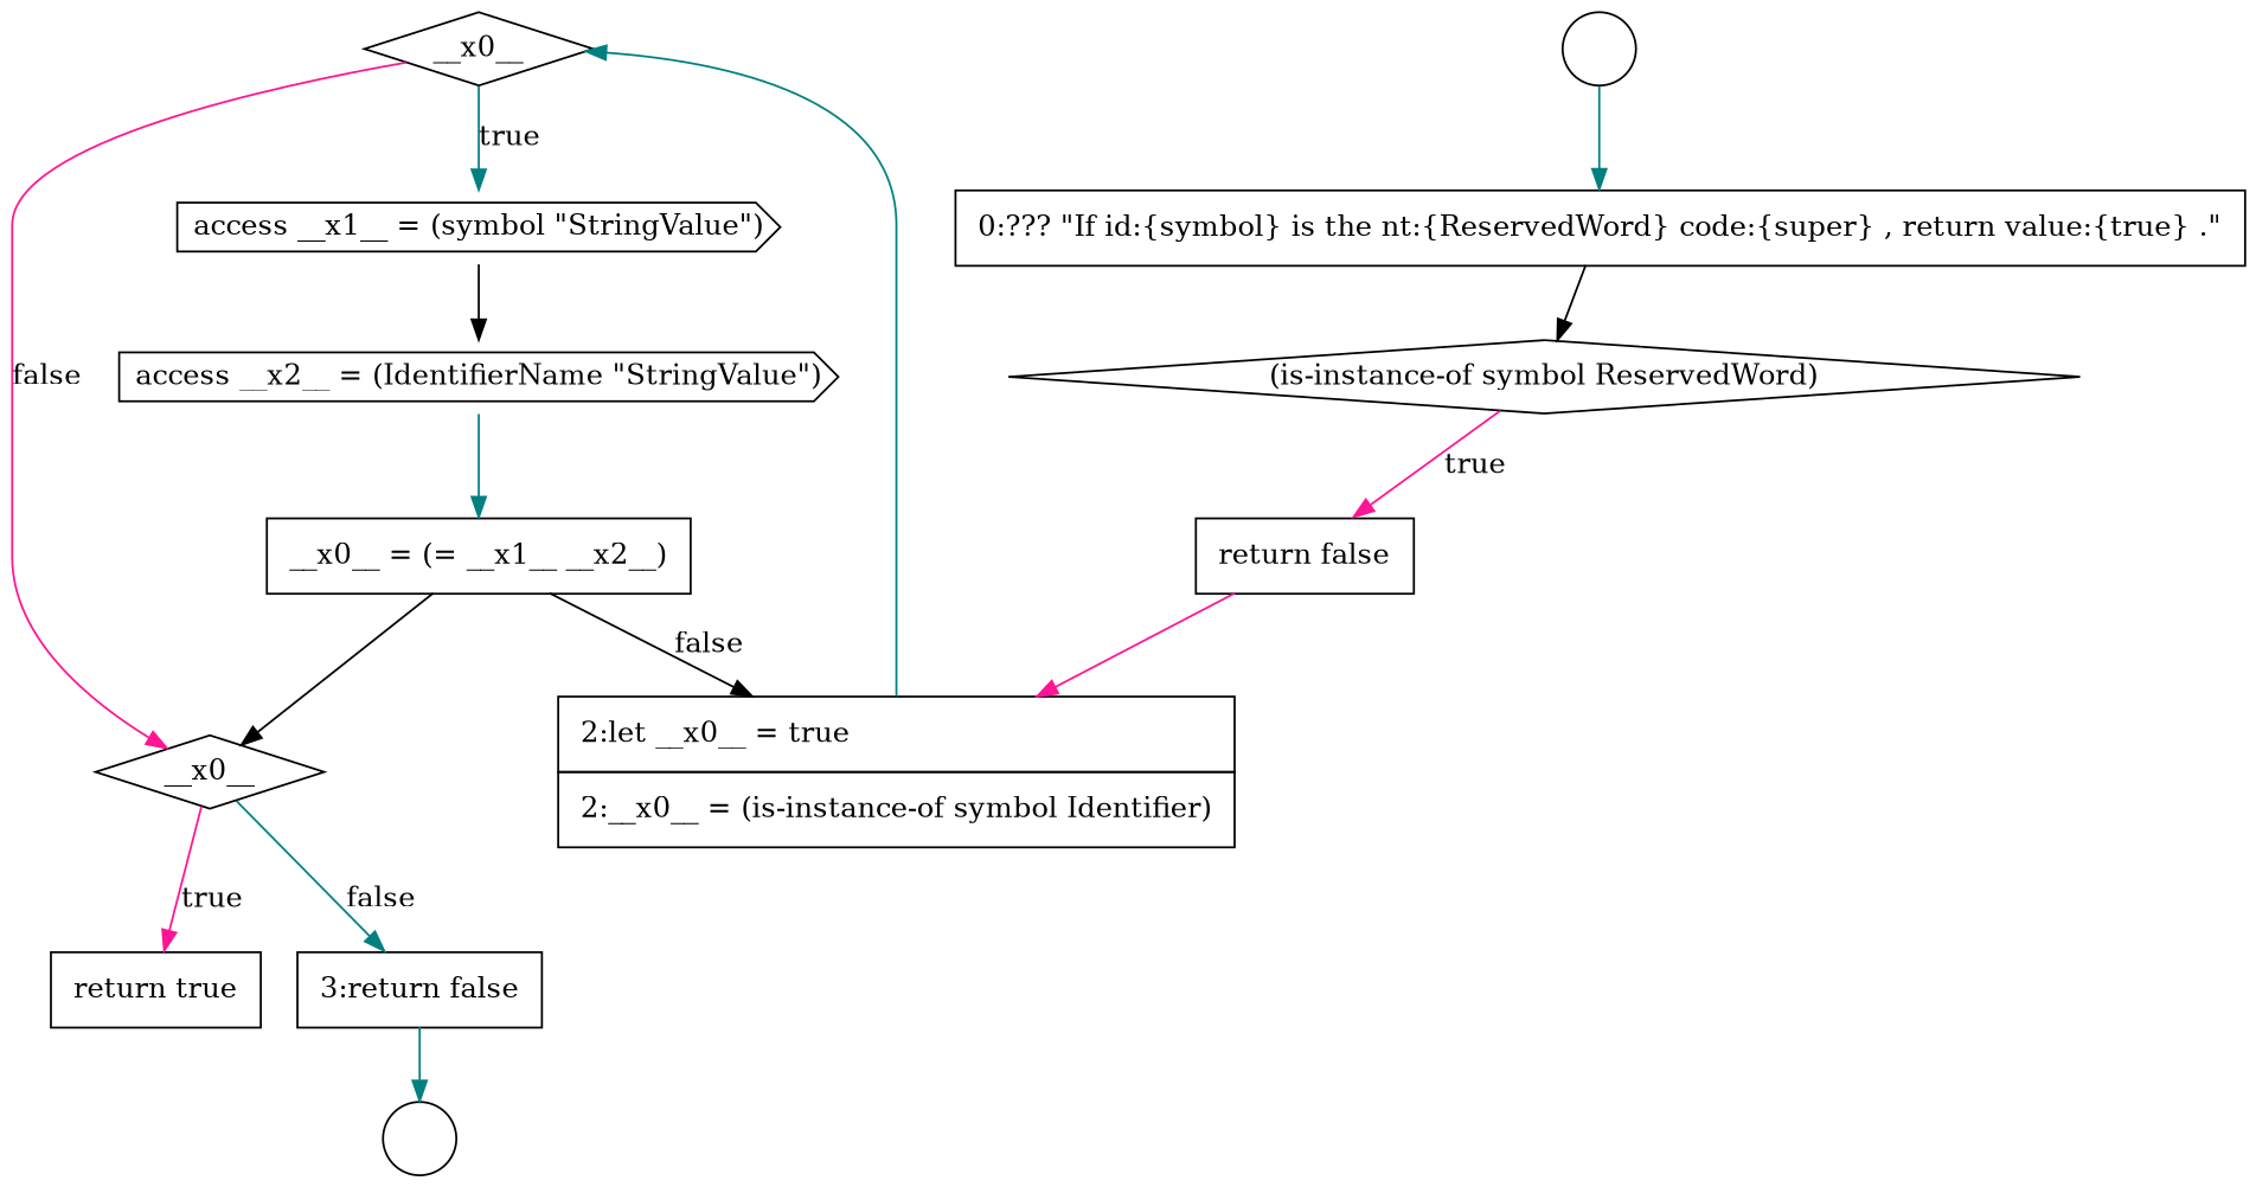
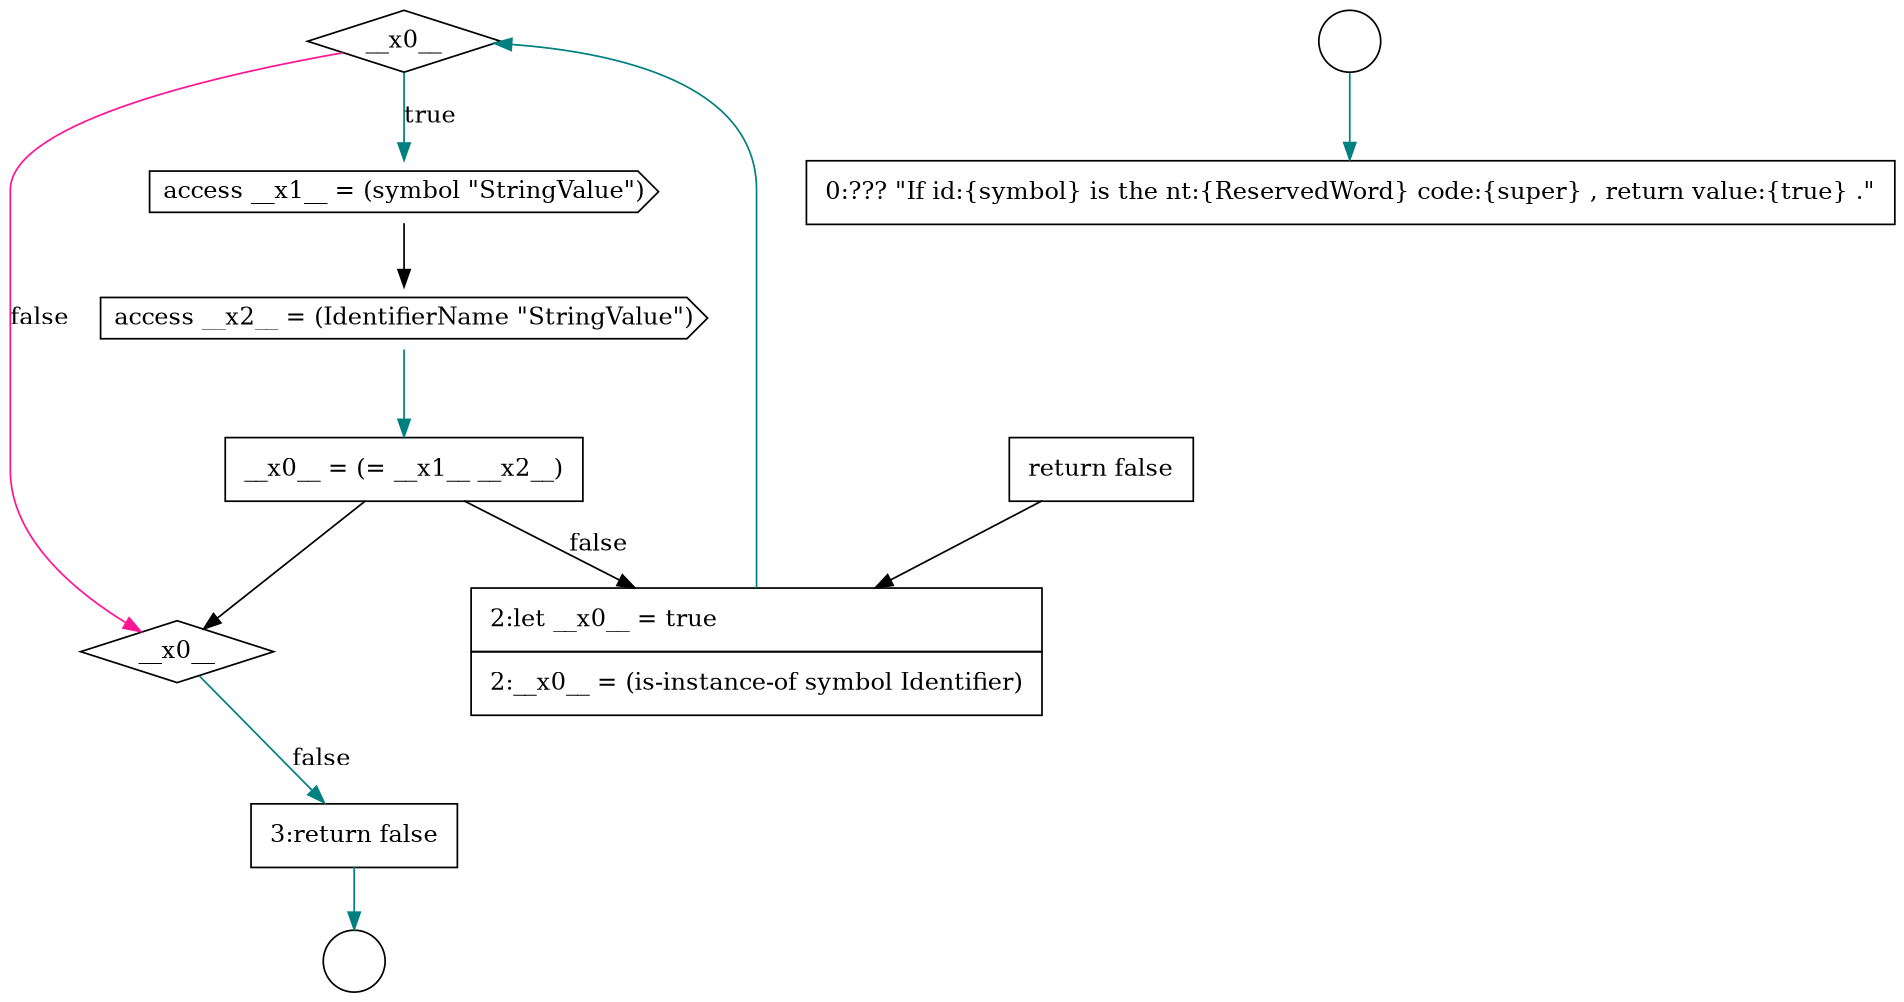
  digraph {
    node [color=black fillcolor=white shape=none style=filled]
    edge [color=teal]
    n1 [label=<<font color="black">__x0__</font>> shape=diamond]
    n2 [label=<<font color="black">__x0__</font>> shape=diamond]
    n3 [label=<<font color="black">access __x1__ = (symbol &quot;StringValue&quot;)</font>> shape=cds]
-   n4 [label=<<font color="black">     <table border="0" cellborder="1" cellspacing="0" cellpadding="10">       <tr><td align="left">return true</td></tr>     </table>   </font>> margin=0]
    n5 [label=<<font color="black">     <table border="0" cellborder="1" cellspacing="0" cellpadding="10">       <tr><td align="left">3:return false</td></tr>     </table>   </font>> margin=0]
    n6 [label=<<font color="black">access __x2__ = (IdentifierName &quot;StringValue&quot;)</font>> shape=cds]
    n7 [label=" " shape=circle]
    n8 [label=" " shape=circle]
    n9 [label=<<font color="black">     <table border="0" cellborder="1" cellspacing="0" cellpadding="10">       <tr><td align="left">0:??? &quot;If id:{symbol} is the nt:{ReservedWord} code:{super} , return value:{true} .&quot;</td></tr>     </table>   </font>> margin=0]
-   n10 [label=<<font color="black">(is-instance-of symbol ReservedWord)</font>> shape=diamond]
    n11 [label=<<font color="black">     <table border="0" cellborder="1" cellspacing="0" cellpadding="10">       <tr><td align="left">__x0__ = (= __x1__ __x2__)</td></tr>     </table>   </font>> margin=0]
    n12 [label=<<font color="black">     <table border="0" cellborder="1" cellspacing="0" cellpadding="10">       <tr><td align="left">return false</td></tr>     </table>   </font>> margin=0]
    n13 [label=<<font color="black">     <table border="0" cellborder="1" cellspacing="0" cellpadding="10">       <tr><td align="left">2:let __x0__ = true</td></tr>       <tr><td align="left">2:__x0__ = (is-instance-of symbol Identifier)</td></tr>     </table>   </font>> margin=0]
    n1 -> n2 [color=deeppink label=<<font color="black">false</font>>]
    n1 -> n3 [label=<<font color="black">true</font>>]
-   n2 -> n4 [color=deeppink label=<<font color="black">true</font>>]
    n2 -> n5 [label=<<font color="black">false</font>>]
    n3 -> n6 [color=black]
    n5 -> n7
    n6 -> n11
    n8 -> n9
-   n9 -> n10 [color=black]
-   n10 -> n12 [color=deeppink label=<<font color="black">true</font>>]
    n11 -> n2 [color=black]
    n11 -> n13 [color=black label=<<font color="black">false</font>>]
-   n12 -> n13 [color=deeppink]
+   n12 -> n13 [color=black]
    n13 -> n1
  }
